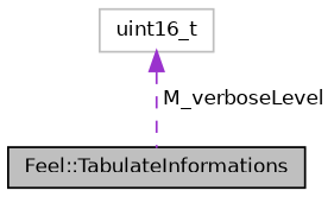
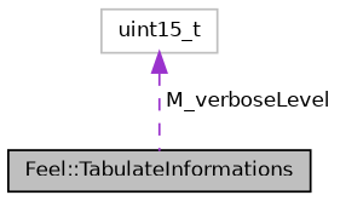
  digraph {
    node [fontname=Helvetica fontsize=10 shape=record style=filled]
    n1 [color=black fillcolor=grey75 fontcolor=black height=0.2 label="Feel::TabulateInformations" width=0.4]
-   n2 [color=grey75 fillcolor=white height=0.2 label=uint16_t width=0.4]
+   n2 [color=grey75 fillcolor=white height=0.2 label=uint15_t width=0.4]
    n2 -> n1 [color=darkorchid3 dir=back fontname=Helvetica fontsize=10 label=" M_verboseLevel" labelfontname=Helvetica labelfontsize=10 style=dashed]
  }
